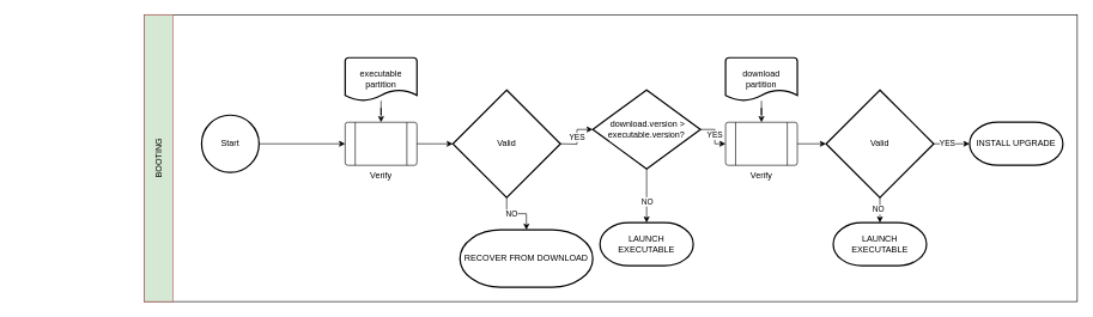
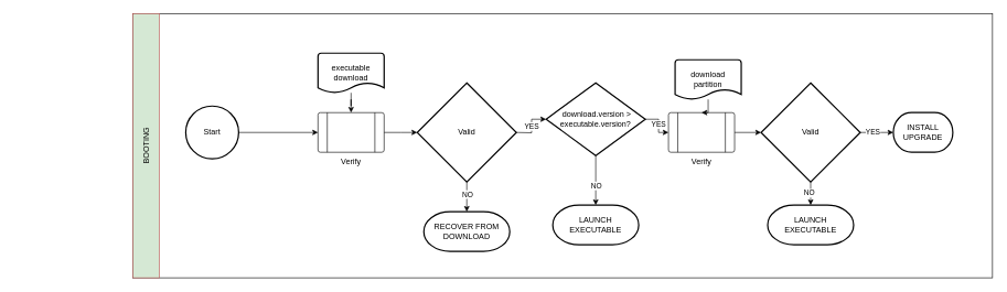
  <mxCell id="0" />
  <mxCell id="1" parent="0" />
  <mxCell id="2" value="" style="rounded=0;whiteSpace=wrap;html=1;fillColor=none;" parent="1" vertex="1"><mxGeometry x="200" y="20" width="1300" height="400" as="geometry" /></mxCell>
  <mxCell id="3" value="BOOTING" style="rounded=0;whiteSpace=wrap;html=1;fillColor=#d5e8d4;strokeColor=#b85450;rotation=-90;" parent="1" vertex="1"><mxGeometry x="20" y="200" width="400" height="40" as="geometry" /></mxCell>
  <mxCell id="4" value="Start" style="strokeWidth=2;html=1;shape=mxgraph.flowchart.start_1;whiteSpace=wrap;" parent="1" vertex="1"><mxGeometry x="280" y="160" width="80" height="80" as="geometry" /></mxCell>
  <mxCell id="5" value="Verify" style="verticalLabelPosition=bottom;verticalAlign=top;html=1;shape=process;whiteSpace=wrap;rounded=1;size=0.14;arcSize=6;" parent="1" vertex="1"><mxGeometry x="480" y="170" width="100" height="60" as="geometry" /></mxCell>
  <mxCell id="6" style="edgeStyle=orthogonalEdgeStyle;rounded=0;orthogonalLoop=1;jettySize=auto;html=1;entryX=0.5;entryY=0;entryDx=0;entryDy=0;" parent="1" source="7" target="5" edge="1"><mxGeometry relative="1" as="geometry" /></mxCell>
- <mxCell id="7" value="executable partition" style="strokeWidth=2;html=1;shape=mxgraph.flowchart.document2;whiteSpace=wrap;size=0.25;" parent="1" vertex="1"><mxGeometry x="480" y="80" width="100" height="60" as="geometry" /></mxCell>
+ <mxCell id="7" value="executable download" style="strokeWidth=2;html=1;shape=mxgraph.flowchart.document2;whiteSpace=wrap;size=0.25;" parent="1" vertex="1"><mxGeometry x="480" y="80" width="100" height="60" as="geometry" /></mxCell>
  <mxCell id="8" style="edgeStyle=orthogonalEdgeStyle;rounded=0;orthogonalLoop=1;jettySize=auto;html=1;entryX=0;entryY=0.5;entryDx=0;entryDy=0;entryPerimeter=0;" parent="1" source="5" edge="1"><mxGeometry relative="1" as="geometry"><mxPoint x="630" y="200" as="targetPoint" /></mxGeometry></mxCell>
- <mxCell id="9" value="RECOVER FROM DOWNLOAD" style="strokeWidth=2;html=1;shape=mxgraph.flowchart.terminator;whiteSpace=wrap;" parent="1" vertex="1"><mxGeometry x="640" y="320" width="185" height="80" as="geometry" /></mxCell>
+ <mxCell id="9" value="RECOVER FROM DOWNLOAD" style="strokeWidth=2;html=1;shape=mxgraph.flowchart.terminator;whiteSpace=wrap;" parent="1" vertex="1"><mxGeometry y="320" width="130" height="60" as="geometry" x="640" /></mxCell>
  <mxCell id="10" value="YES" style="edgeStyle=orthogonalEdgeStyle;rounded=0;orthogonalLoop=1;jettySize=auto;html=1;" parent="1" source="13" target="16" edge="1"><mxGeometry relative="1" as="geometry" /></mxCell>
  <mxCell id="11" value="" style="edgeStyle=orthogonalEdgeStyle;rounded=0;orthogonalLoop=1;jettySize=auto;html=1;" parent="1" source="13" target="19" edge="1"><mxGeometry relative="1" as="geometry" /></mxCell>
  <mxCell id="12" value="NO" style="edgeLabel;html=1;align=center;verticalAlign=middle;resizable=0;points=[];" parent="11" vertex="1" connectable="0"><mxGeometry x="0.2" relative="1" as="geometry"><mxPoint as="offset" /></mxGeometry></mxCell>
  <mxCell id="13" value="&amp;nbsp;download.version &amp;gt; executable.version?" style="strokeWidth=2;html=1;shape=mxgraph.flowchart.decision;whiteSpace=wrap;" parent="1" vertex="1"><mxGeometry x="825" y="125" width="150" height="110" as="geometry" /></mxCell>
  <mxCell id="14" value="YES" style="edgeStyle=orthogonalEdgeStyle;rounded=0;orthogonalLoop=1;jettySize=auto;html=1;entryX=0;entryY=0.5;entryDx=0;entryDy=0;entryPerimeter=0;" parent="1" target="13" edge="1"><mxGeometry relative="1" as="geometry"><mxPoint x="780" y="200" as="sourcePoint" /></mxGeometry></mxCell>
  <mxCell id="15" value="" style="edgeStyle=orthogonalEdgeStyle;rounded=0;orthogonalLoop=1;jettySize=auto;html=1;" parent="1" source="16" target="30" edge="1"><mxGeometry relative="1" as="geometry" /></mxCell>
  <mxCell id="16" value="Verify" style="verticalLabelPosition=bottom;verticalAlign=top;html=1;shape=process;whiteSpace=wrap;rounded=1;size=0.14;arcSize=6;" parent="1" vertex="1"><mxGeometry x="1010" y="170" width="100" height="60" as="geometry" /></mxCell>
  <mxCell id="17" style="edgeStyle=orthogonalEdgeStyle;rounded=0;orthogonalLoop=1;jettySize=auto;html=1;entryX=0.5;entryY=0;entryDx=0;entryDy=0;" parent="1" source="18" target="16" edge="1"><mxGeometry relative="1" as="geometry" /></mxCell>
- <mxCell id="18" value="download &lt;br&gt;partition" style="strokeWidth=2;html=1;shape=mxgraph.flowchart.document2;whiteSpace=wrap;size=0.25;" parent="1" vertex="1"><mxGeometry x="1010" y="80" width="100" height="60" as="geometry" /></mxCell>
+ <mxCell id="18" value="download &lt;br&gt;partition" style="strokeWidth=2;html=1;shape=mxgraph.flowchart.document2;whiteSpace=wrap;size=0.25;" parent="1" vertex="1"><mxGeometry x="1020" y="90" width="100" height="60" as="geometry" /></mxCell>
  <mxCell id="19" value="LAUNCH EXECUTABLE" style="strokeWidth=2;html=1;shape=mxgraph.flowchart.terminator;whiteSpace=wrap;" parent="1" vertex="1"><mxGeometry x="835" y="310" width="130" height="60" as="geometry" /></mxCell>
  <mxCell id="20" value="LAUNCH EXECUTABLE" style="strokeWidth=2;html=1;shape=mxgraph.flowchart.terminator;whiteSpace=wrap;" parent="1" vertex="1"><mxGeometry x="1160" y="310" width="130" height="60" as="geometry" /></mxCell>
- <mxCell id="21" value="INSTALL UPGRADE" style="strokeWidth=2;html=1;shape=mxgraph.flowchart.terminator;whiteSpace=wrap;" parent="1" vertex="1"><mxGeometry x="1350" y="170" width="130" height="60" as="geometry" /></mxCell>
+ <mxCell id="21" value="INSTALL UPGRADE" style="strokeWidth=2;html=1;shape=mxgraph.flowchart.terminator;whiteSpace=wrap;" parent="1" vertex="1"><mxGeometry x="1350" y="170" width="90" height="60" as="geometry" /></mxCell>
  <mxCell id="22" value="" style="edgeStyle=orthogonalEdgeStyle;rounded=0;orthogonalLoop=1;jettySize=auto;html=1;entryX=0;entryY=0.5;entryDx=0;entryDy=0;" parent="1" source="4" target="5" edge="1"><mxGeometry relative="1" as="geometry"><mxPoint x="290" y="200" as="sourcePoint" /><mxPoint x="330" y="200" as="targetPoint" /></mxGeometry></mxCell>
  <mxCell id="23" value="" style="edgeStyle=orthogonalEdgeStyle;rounded=0;orthogonalLoop=1;jettySize=auto;html=1;" parent="1" source="25" target="9" edge="1"><mxGeometry relative="1" as="geometry" /></mxCell>
  <mxCell id="24" value="NO" style="edgeLabel;html=1;align=center;verticalAlign=middle;resizable=0;points=[];" parent="23" vertex="1" connectable="0"><mxGeometry x="-0.2" relative="1" as="geometry"><mxPoint as="offset" /></mxGeometry></mxCell>
  <mxCell id="25" value="Valid" style="strokeWidth=2;html=1;shape=mxgraph.flowchart.decision;whiteSpace=wrap;" parent="1" vertex="1"><mxGeometry x="630" y="125" width="150" height="150" as="geometry" /></mxCell>
  <mxCell id="26" value="" style="edgeStyle=orthogonalEdgeStyle;rounded=0;orthogonalLoop=1;jettySize=auto;html=1;" parent="1" source="30" target="20" edge="1"><mxGeometry relative="1" as="geometry" /></mxCell>
  <mxCell id="27" value="NO" style="edgeLabel;html=1;align=center;verticalAlign=middle;resizable=0;points=[];" parent="26" vertex="1" connectable="0"><mxGeometry x="0.156" y="-3" relative="1" as="geometry"><mxPoint as="offset" /></mxGeometry></mxCell>
  <mxCell id="28" value="" style="edgeStyle=orthogonalEdgeStyle;rounded=0;orthogonalLoop=1;jettySize=auto;html=1;" parent="1" source="30" target="21" edge="1"><mxGeometry relative="1" as="geometry" /></mxCell>
  <mxCell id="29" value="YES" style="edgeLabel;html=1;align=center;verticalAlign=middle;resizable=0;points=[];" parent="28" vertex="1" connectable="0"><mxGeometry x="-0.28" y="1" relative="1" as="geometry"><mxPoint as="offset" /></mxGeometry></mxCell>
  <mxCell id="30" value="Valid" style="strokeWidth=2;html=1;shape=mxgraph.flowchart.decision;whiteSpace=wrap;" parent="1" vertex="1"><mxGeometry x="1150" y="125" width="150" height="150" as="geometry" /></mxCell>
